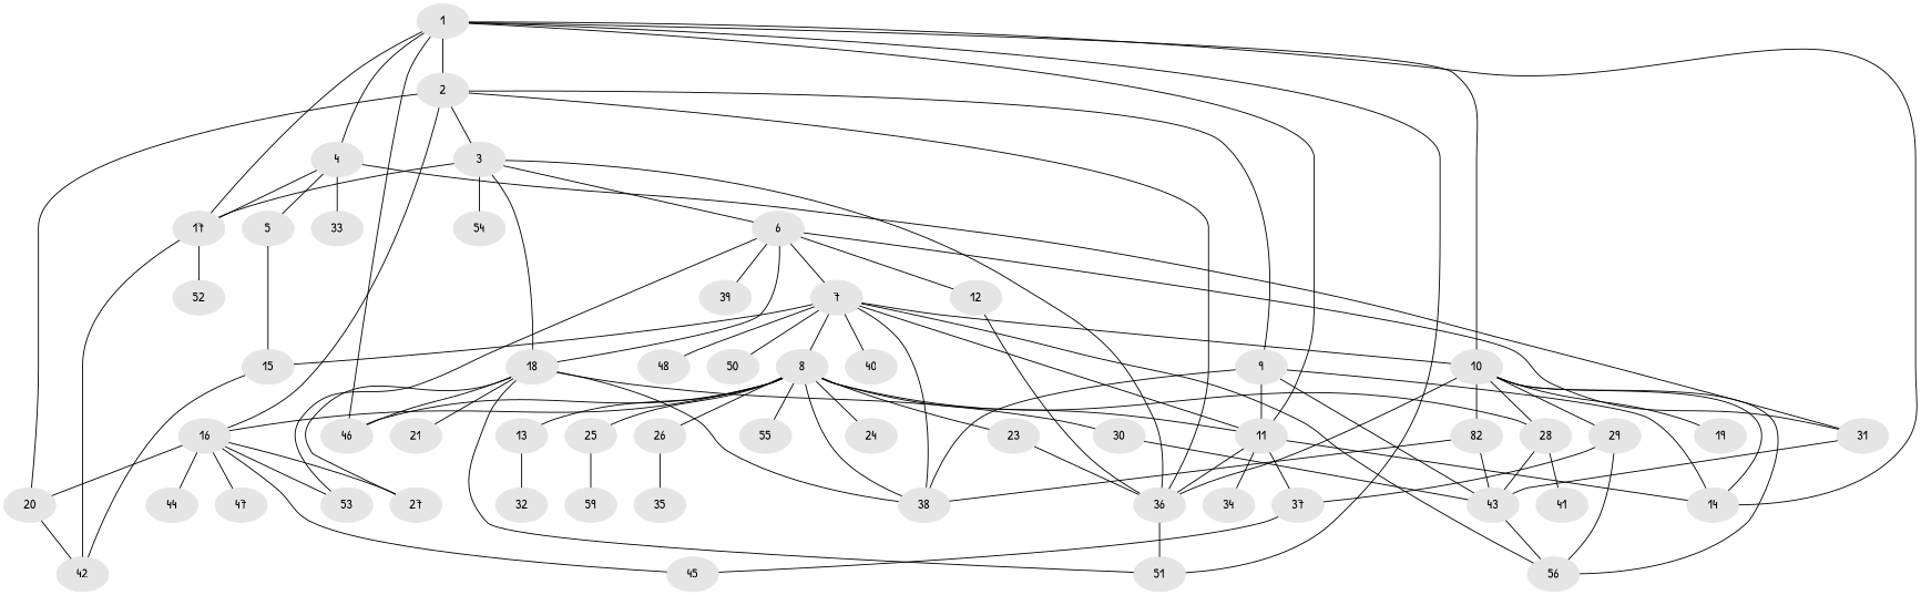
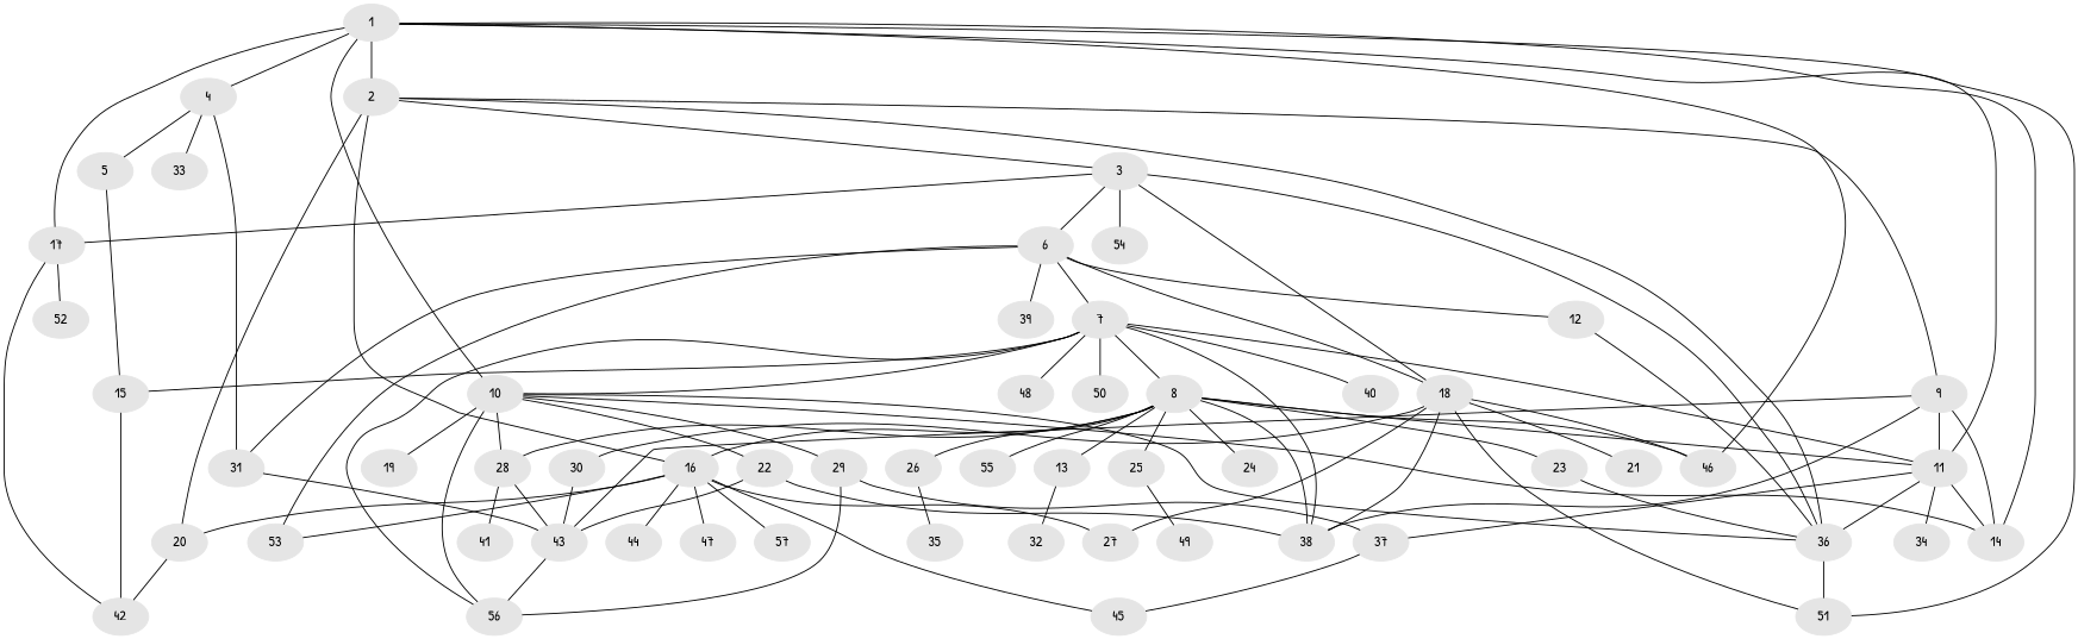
  graph {
    fontname="Patrick Hand"
    node [color=gray90 fontname="Patrick Hand" style=filled]
    edge [fontname="Patrick Hand" weight=1.0]
    1
    2
    4
    10
    11
    14
    17
    46
    51
    3
    9
    16
    20
    36
    5
    31
    33
    56
    28
    19
-   22 [label=82]
+   22
    29
    34
    37
    42
    52
    6
    18
    54
    38
    43
    53
    27
    44
    45
    47
+   57
    7
    12
    39
    21
    30
    15
    8
    40
    48
    50
    13
    23
    24
    25
    26
    55
    32
-   49 [label=59]
+   49
    35
    41
    1 -- 2
    1 -- 4 [weight=2.0]
    1 -- 10
    1 -- 11 [weight=2.0]
    1 -- 14
    1 -- 17 [weight=2.0]
    1 -- 46
    1 -- 51
    2 -- 3
    2 -- 9
    2 -- 16 [weight=2.0]
    2 -- 20 [weight=2.0]
    2 -- 36
-   4 -- 17
    4 -- 5 [weight=2.0]
    4 -- 31
    4 -- 33
    10 -- 14
    10 -- 36
    10 -- 56
    10 -- 28
    10 -- 19 [weight=4.0]
    10 -- 22
    10 -- 29
    11 -- 14
    11 -- 36
    11 -- 34
    11 -- 37
    17 -- 42
    17 -- 52 [weight=2.0]
    3 -- 17
    3 -- 36
    3 -- 6
    3 -- 18
    3 -- 54 [weight=2.0]
    9 -- 11 [weight=5.0]
    9 -- 14
    9 -- 38
    9 -- 43
    16 -- 20
    16 -- 53
    16 -- 27
    16 -- 44
    16 -- 45
    16 -- 47
+   16 -- 57
    20 -- 42
    36 -- 51
    5 -- 15
    31 -- 43 [weight=3.0]
    28 -- 43
    28 -- 41
    22 -- 38
    22 -- 43
    29 -- 56
    29 -- 37 [weight=2.0]
    37 -- 45
    6 -- 31
    6 -- 18
    6 -- 53
    6 -- 7
    6 -- 12
    6 -- 39
    18 -- 46
    18 -- 51
    18 -- 38
    18 -- 27
    18 -- 21
    18 -- 30
    43 -- 56
    7 -- 10
    7 -- 11
    7 -- 56
    7 -- 38
    7 -- 15
    7 -- 8
    7 -- 40
    7 -- 48
    7 -- 50
    12 -- 36
    30 -- 43
    15 -- 42
    8 -- 11 [weight=2.0]
    8 -- 46
    8 -- 16
    8 -- 28
    8 -- 38
    8 -- 13
    8 -- 23
    8 -- 24
    8 -- 25
    8 -- 26
    8 -- 55
    13 -- 32
    23 -- 36
    25 -- 49
    26 -- 35
  }
